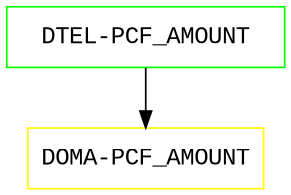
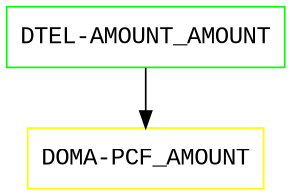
  digraph {
    fontname="Liberation Mono"
    node [shape=box fontname="Liberation Mono"]
-   "DTEL-PCF_AMOUNT" [color=green]
+   "DTEL-PCF_AMOUNT" [color=green label="DTEL-AMOUNT_AMOUNT"]
    "DOMA-PCF_AMOUNT" [color=yellow]
    "DTEL-PCF_AMOUNT" -> "DOMA-PCF_AMOUNT" [fontname="Liberation Mono"]
  }
